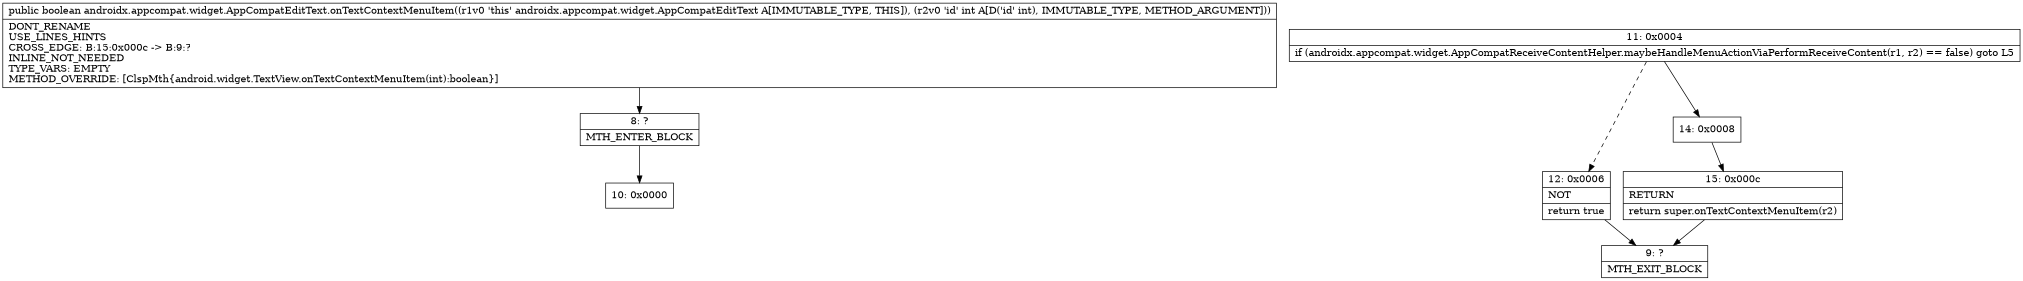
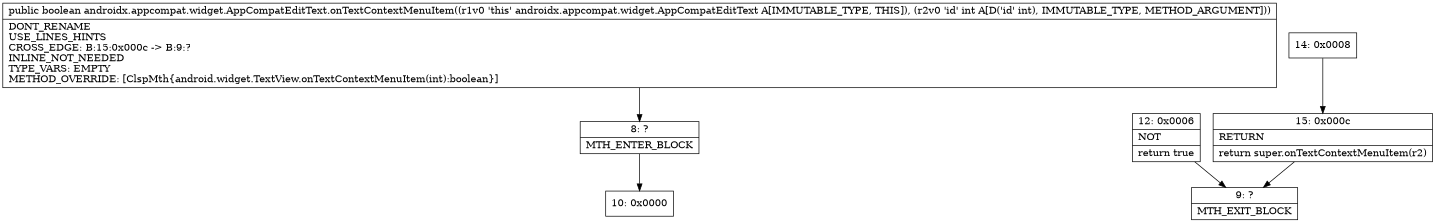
  digraph {
    node [shape=record]
    n1 [label="{8\:\ ?|MTH_ENTER_BLOCK\l}"]
    n2 [label="{10\:\ 0x0000}"]
-   n3 [label="{11\:\ 0x0004|if (androidx.appcompat.widget.AppCompatReceiveContentHelper.maybeHandleMenuActionViaPerformReceiveContent(r1, r2) == false) goto L5\l}"]
    n4 [label="{12\:\ 0x0006|NOT\l|return true\l}"]
    n5 [label="{14\:\ 0x0008}"]
    n6 [label="{9\:\ ?|MTH_EXIT_BLOCK\l}"]
    n7 [label="{15\:\ 0x000c|RETURN\l|return super.onTextContextMenuItem(r2)\l}"]
    n8 [label="{public boolean androidx.appcompat.widget.AppCompatEditText.onTextContextMenuItem((r1v0 'this' androidx.appcompat.widget.AppCompatEditText A[IMMUTABLE_TYPE, THIS]), (r2v0 'id' int A[D('id' int), IMMUTABLE_TYPE, METHOD_ARGUMENT]))  | DONT_RENAME\lUSE_LINES_HINTS\lCROSS_EDGE: B:15:0x000c \-\> B:9:?\lINLINE_NOT_NEEDED\lTYPE_VARS: EMPTY\lMETHOD_OVERRIDE: [ClspMth\{android.widget.TextView.onTextContextMenuItem(int):boolean\}]\l}"]
    n1 -> n2
-   n3 -> n4 [style=dashed]
-   n3 -> n5
    n4 -> n6
    n5 -> n7
    n7 -> n6
    n8 -> n1
  }
